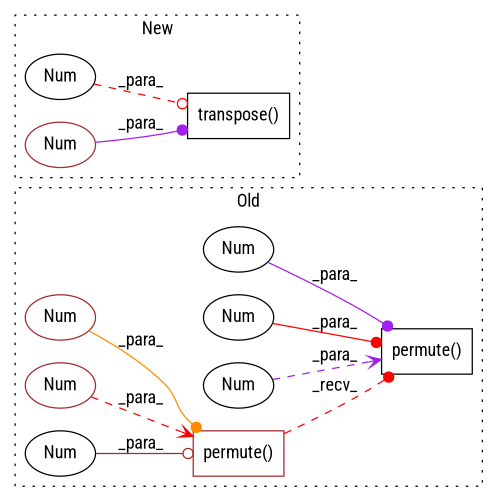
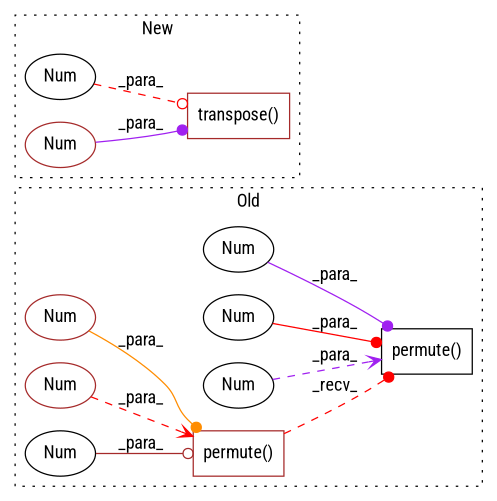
  digraph {
    rankdir=LR
    fontname="Roboto Condensed"
    node [a=76 l=1 shape=ellipse color=black fontname="Roboto Condensed"]
    edge [color=red style=solid arrowhead=dot fontname="Roboto Condensed"]
    n1 [a=75 l="10,1" label="permute()" s="4851,4868" shape=box]
    n2 [label=Num s=4864]
    n3 [label=Num s=4861]
    n4 [label=Num s=4867]
    n5 [a=75 l="10,1" label="permute()" s="4795,4812" shape=box color=brown]
    n6 [label=Num s=4808 color=brown]
    n7 [label=Num s=4805 color=brown]
    n8 [label=Num s=4811]
-   n9 [a=75 l="12,1" label="transpose()" s="13929,13945" shape=box]
+   n9 [a=75 l="12,1" label="transpose()" s="13929,13945" shape=box color=brown]
    n10 [label=Num s=13941]
    n11 [label=Num s=13944 color=brown]
    subgraph cluster_1 {
      label=Old
      style=dotted
      n1
      n2
      n3
      n4
      n5
      n6
      n7
      n8
    }
    subgraph cluster_2 {
      label=New
      style=dotted
      n9
      n10
      n11
    }
    n2 -> n1 [label=_para_ color=purple]
    n3 -> n1 [label=_para_]
    n4 -> n1 [label=_para_ color=purple style=dashed arrowhead=vee]
    n5 -> n1 [label=_recv_ style=dashed]
    n6 -> n5 [label=_para_ color=darkorange]
    n7 -> n5 [label=_para_ style=dashed arrowhead=vee]
    n8 -> n5 [label=_para_ color=brown arrowhead=odot]
    n10 -> n9 [label=_para_ style=dashed arrowhead=odot]
    n11 -> n9 [label=_para_ color=purple]
  }
